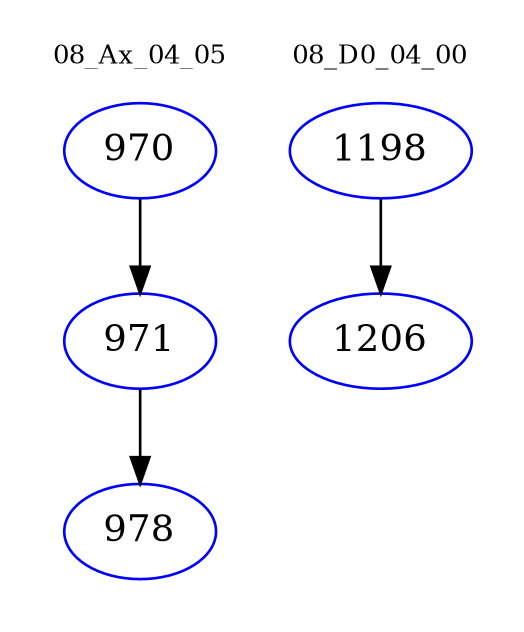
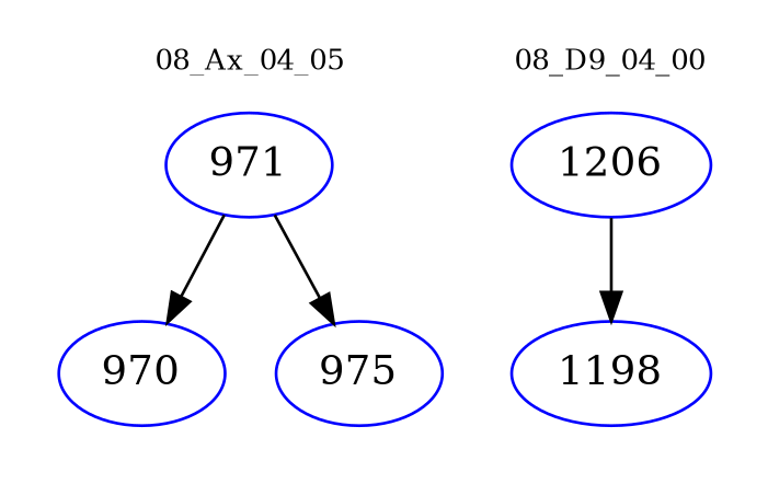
  digraph {
    node [color=blue]
    edge [color=black]
    n1 [label=971]
    n2 [label=970]
-   n3 [label=978]
+   n3 [label=975]
    n4 [label=1206]
    n5 [label=1198]
    subgraph cluster_1 {
      color=white
      fontsize=10
      label="08_Ax_04_05"
      n1
      n2
      n3
    }
    subgraph cluster_2 {
      color=white
      fontsize=10
-     label="08_D0_04_00"
+     label="08_D9_04_00"
      n4
      n5
    }
-   n2 -> n1
+   n1 -> n2
    n1 -> n3
-   n5 -> n4
+   n4 -> n5
  }
